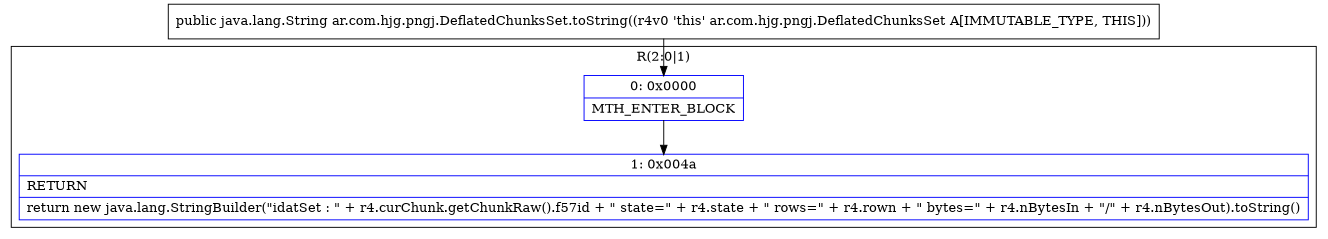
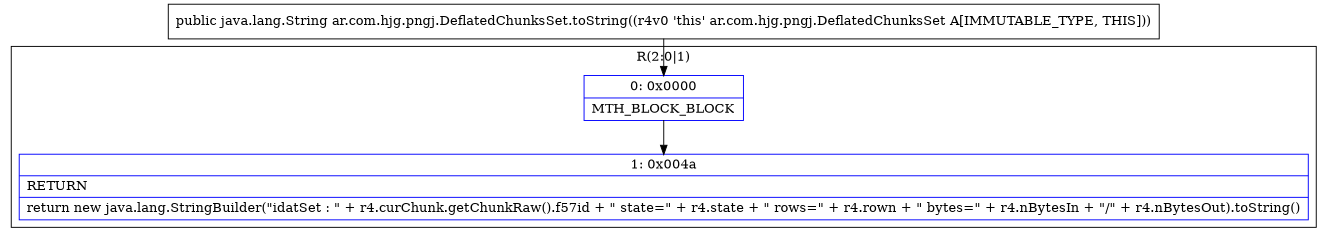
  digraph {
    node [color=blue shape=record]
-   n1 [label="{0\:\ 0x0000|MTH_ENTER_BLOCK\l}"]
+   n1 [label="{0\:\ 0x0000|MTH_BLOCK_BLOCK\l}"]
    n2 [label="{1\:\ 0x004a|RETURN\l|return new java.lang.StringBuilder(\"idatSet : \" + r4.curChunk.getChunkRaw().f57id + \" state=\" + r4.state + \" rows=\" + r4.rown + \" bytes=\" + r4.nBytesIn + \"\/\" + r4.nBytesOut).toString()\l}"]
    n3 [label="{public java.lang.String ar.com.hjg.pngj.DeflatedChunksSet.toString((r4v0 'this' ar.com.hjg.pngj.DeflatedChunksSet A[IMMUTABLE_TYPE, THIS])) }" color=""]
    subgraph cluster_1 {
      label="R(2:0|1)"
      n1
      n2
    }
    n1 -> n2
    n3 -> n1
  }
